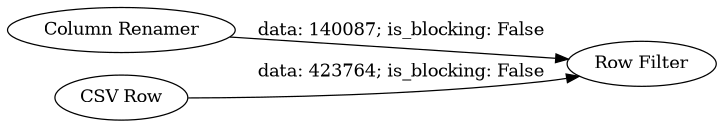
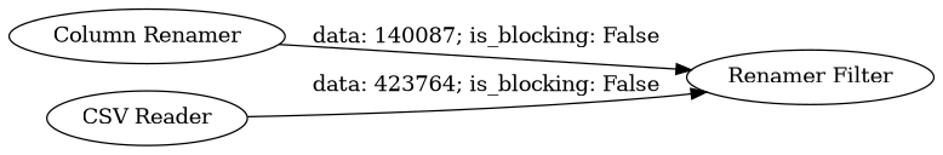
  digraph {
    rankdir=LR
    n1 [label="Column Renamer"]
-   n2 [label="Row Filter"]
-   n3 [label="CSV Row"]
+   n2 [label="Renamer Filter"]
+   n3 [label="CSV Reader"]
    n1 -> n2 [label="data: 140087; is_blocking: False"]
    n3 -> n2 [label="data: 423764; is_blocking: False"]
  }
